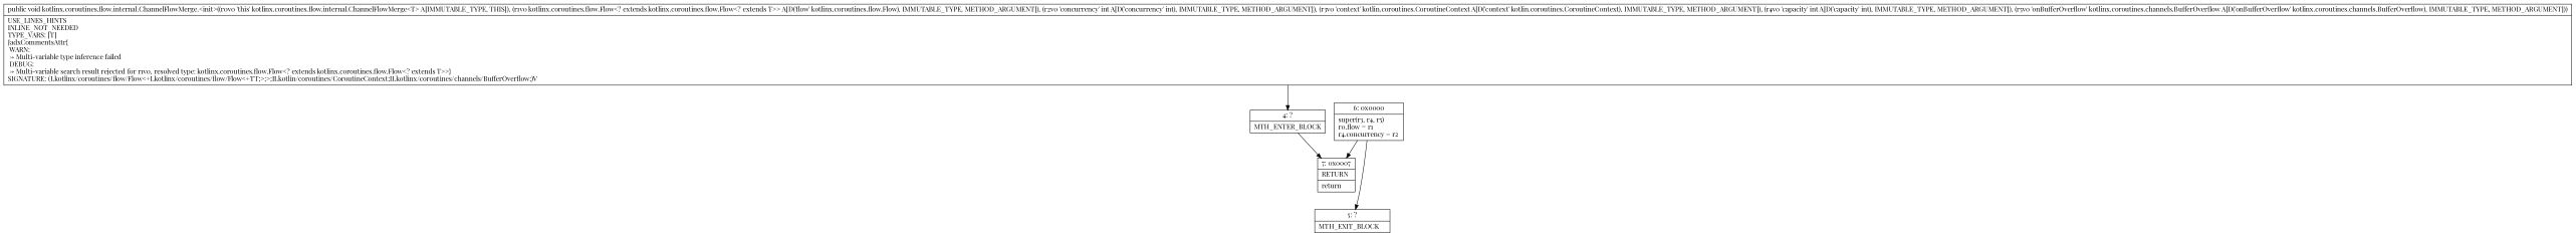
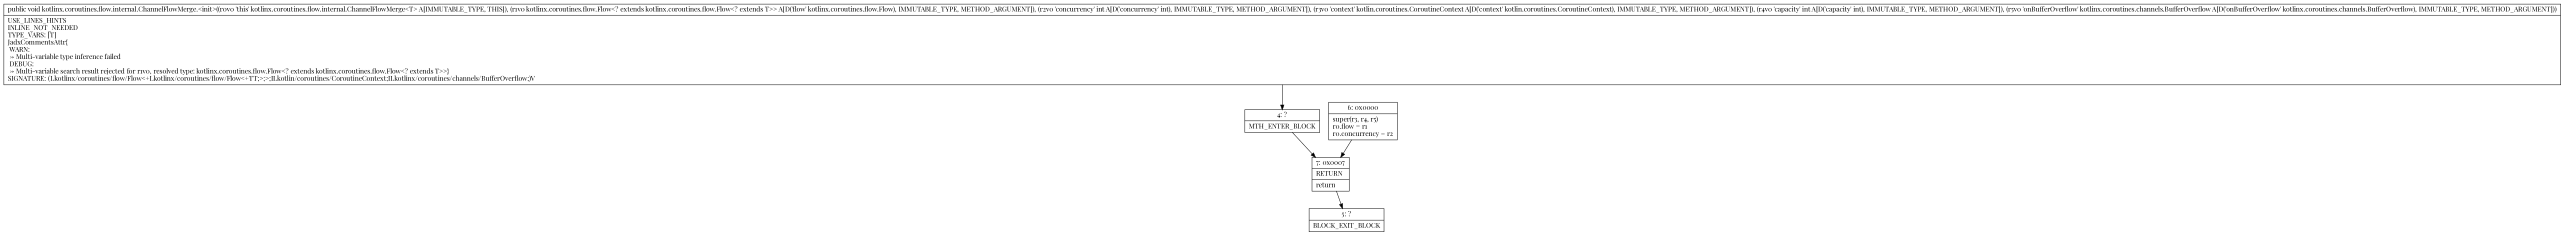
  digraph {
    fontname="Playfair Display"
    node [fontname="Playfair Display" shape=record]
    edge [fontname="Playfair Display"]
    n1 [label="{4\:\ ?|MTH_ENTER_BLOCK\l}"]
    n2 [label="{7\:\ 0x0007|RETURN\l|return\l}"]
-   n3 [label="{6\:\ 0x0000|super(r3, r4, r5)\lr0.flow = r1\lr4.concurrency = r2\l}"]
-   n4 [label="{5\:\ ?|MTH_EXIT_BLOCK\l}"]
+   n3 [label="{6\:\ 0x0000|super(r3, r4, r5)\lr0.flow = r1\lr0.concurrency = r2\l}"]
+   n4 [label="{5\:\ ?|BLOCK_EXIT_BLOCK\l}"]
    n5 [label="{public void kotlinx.coroutines.flow.internal.ChannelFlowMerge.\<init\>((r0v0 'this' kotlinx.coroutines.flow.internal.ChannelFlowMerge\<T\> A[IMMUTABLE_TYPE, THIS]), (r1v0 kotlinx.coroutines.flow.Flow\<? extends kotlinx.coroutines.flow.Flow\<? extends T\>\> A[D('flow' kotlinx.coroutines.flow.Flow), IMMUTABLE_TYPE, METHOD_ARGUMENT]), (r2v0 'concurrency' int A[D('concurrency' int), IMMUTABLE_TYPE, METHOD_ARGUMENT]), (r3v0 'context' kotlin.coroutines.CoroutineContext A[D('context' kotlin.coroutines.CoroutineContext), IMMUTABLE_TYPE, METHOD_ARGUMENT]), (r4v0 'capacity' int A[D('capacity' int), IMMUTABLE_TYPE, METHOD_ARGUMENT]), (r5v0 'onBufferOverflow' kotlinx.coroutines.channels.BufferOverflow A[D('onBufferOverflow' kotlinx.coroutines.channels.BufferOverflow), IMMUTABLE_TYPE, METHOD_ARGUMENT]))  | USE_LINES_HINTS\lINLINE_NOT_NEEDED\lTYPE_VARS: [T]\lJadxCommentsAttr\{\l WARN: \l \-\> Multi\-variable type inference failed\l DEBUG: \l \-\> Multi\-variable search result rejected for r1v0, resolved type: kotlinx.coroutines.flow.Flow\<? extends kotlinx.coroutines.flow.Flow\<? extends T\>\>\}\lSIGNATURE: (Lkotlinx\/coroutines\/flow\/Flow\<+Lkotlinx\/coroutines\/flow\/Flow\<+TT;\>;\>;ILkotlin\/coroutines\/CoroutineContext;ILkotlinx\/coroutines\/channels\/BufferOverflow;)V\l}"]
    n1 -> n2
-   n3 -> n4
+   n2 -> n4
    n3 -> n2
    n5 -> n1
  }
